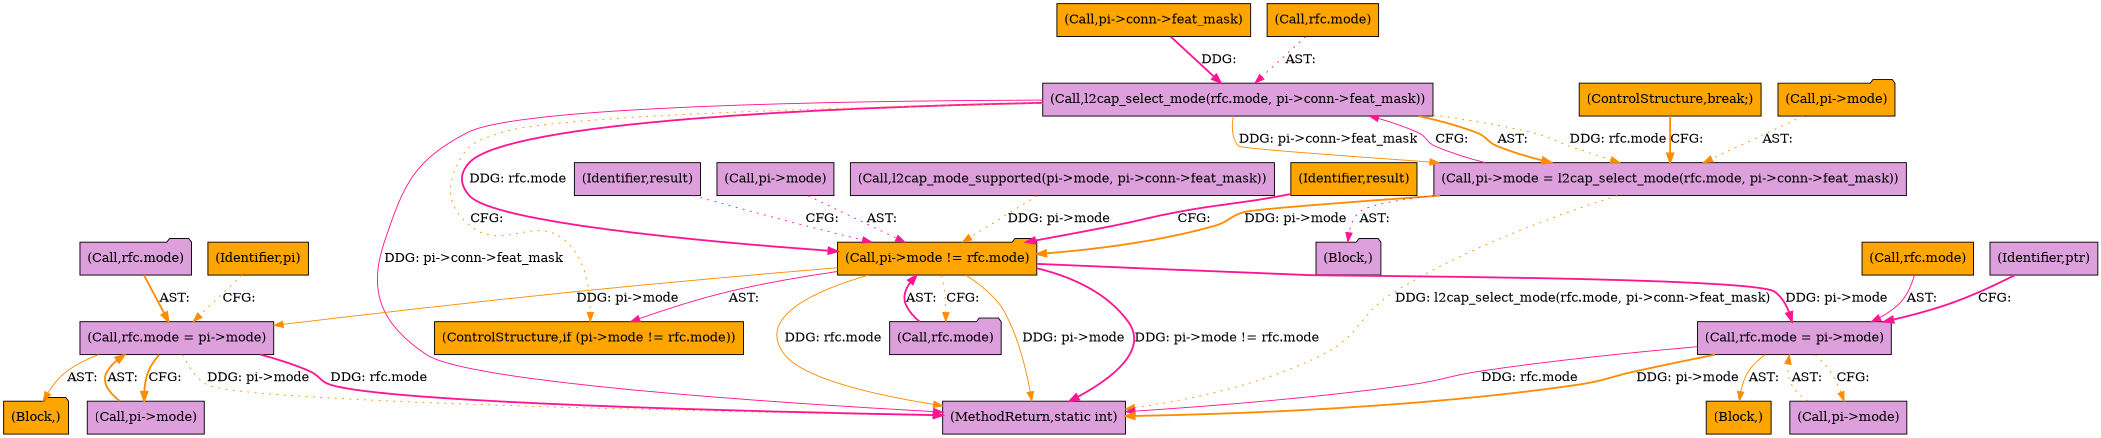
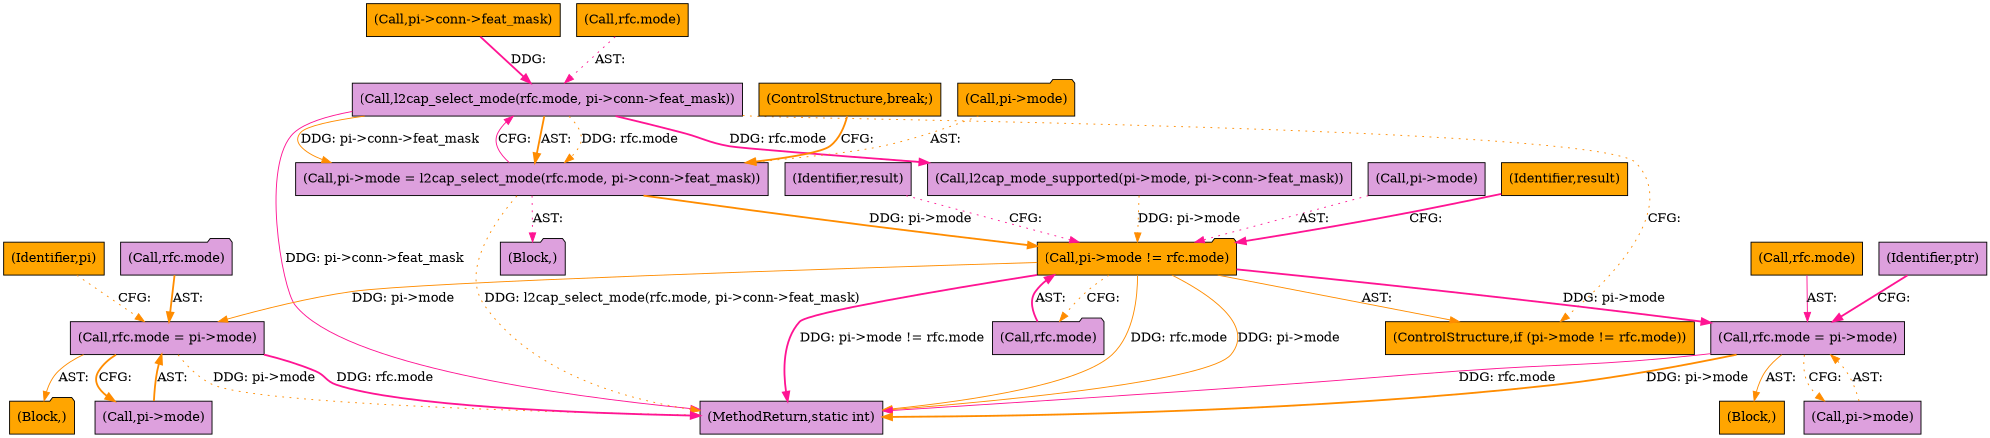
  digraph {
    node [fillcolor=plum shape=box style=filled]
    edge [color=darkorange style=bold]
    n1 [label="(Call,l2cap_select_mode(rfc.mode, pi->conn->feat_mask))"]
    n2 [label="(Call,pi->mode = l2cap_select_mode(rfc.mode, pi->conn->feat_mask))"]
    n3 [fillcolor=orange label="(Call,pi->mode != rfc.mode)" shape=folder]
    n4 [label="(MethodReturn,static int)"]
    n5 [fillcolor=orange label="(ControlStructure,if (pi->mode != rfc.mode))"]
    n6 [label="(Block,)" shape=folder]
    n7 [label="(Call,rfc.mode = pi->mode)"]
    n8 [label="(Call,rfc.mode = pi->mode)"]
    n9 [label="(Call,rfc.mode)" shape=folder]
    n10 [fillcolor=orange label="(Call,pi->conn->feat_mask)"]
    n11 [fillcolor=orange label="(Block,)" shape=folder]
    n12 [label="(Call,pi->mode)"]
    n13 [fillcolor=orange label="(Block,)"]
    n14 [label="(Call,pi->mode)"]
    n15 [fillcolor=orange label="(ControlStructure,break;)"]
    n16 [label="(Call,rfc.mode)" shape=folder]
    n17 [label="(Identifier,ptr)"]
    n18 [fillcolor=orange label="(Call,pi->mode)" shape=folder]
    n19 [fillcolor=orange label="(Call,rfc.mode)"]
    n20 [fillcolor=orange label="(Call,rfc.mode)"]
    n21 [label="(Call,pi->mode)"]
    n22 [label="(Call,l2cap_mode_supported(pi->mode, pi->conn->feat_mask))"]
    n23 [fillcolor=orange label="(Identifier,result)"]
    n24 [label="(Identifier,result)"]
    n25 [fillcolor=orange label="(Identifier,pi)"]
    n1 -> n2 [label="AST: "]
    n1 -> n2 [label="DDG: rfc.mode" style=dotted]
    n1 -> n2 [label="DDG: pi->conn->feat_mask" style=solid]
-   n1 -> n3 [color=deeppink label="DDG: rfc.mode"]
+   n1 -> n22 [color=deeppink label="DDG: rfc.mode"]
    n1 -> n4 [color=deeppink label="DDG: pi->conn->feat_mask" style=solid]
    n1 -> n5 [label="CFG: " style=dotted]
    n2 -> n1 [color=deeppink label="CFG: " style=solid]
    n2 -> n3 [label="DDG: pi->mode"]
    n2 -> n4 [label="DDG: l2cap_select_mode(rfc.mode, pi->conn->feat_mask)" style=dotted]
    n2 -> n6 [color=deeppink label="AST: " style=dotted]
    n3 -> n4 [label="DDG: rfc.mode" style=solid]
    n3 -> n4 [label="DDG: pi->mode" style=solid]
    n3 -> n4 [color=deeppink label="DDG: pi->mode != rfc.mode"]
-   n3 -> n5 [color=deeppink label="AST: " style=solid]
+   n3 -> n5 [label="AST: " style=solid]
    n3 -> n7 [label="DDG: pi->mode" style=solid]
    n3 -> n8 [color=deeppink label="DDG: pi->mode"]
    n3 -> n9 [label="CFG: " style=dotted]
    n7 -> n4 [label="DDG: pi->mode" style=dotted]
    n7 -> n4 [color=deeppink label="DDG: rfc.mode"]
    n7 -> n11 [label="AST: " style=solid]
    n7 -> n12 [label="CFG: "]
    n8 -> n4 [color=deeppink label="DDG: rfc.mode" style=solid]
    n8 -> n4 [label="DDG: pi->mode"]
    n8 -> n13 [label="AST: " style=solid]
    n8 -> n14 [label="CFG: " style=dotted]
    n9 -> n3 [color=deeppink label="AST: "]
    n10 -> n1 [color=deeppink label="DDG: "]
    n12 -> n7 [label="AST: "]
    n14 -> n8 [label="AST: " style=dotted]
    n15 -> n2 [label="CFG: "]
    n16 -> n7 [label="AST: "]
    n17 -> n8 [color=deeppink label="CFG: "]
    n18 -> n2 [label="AST: " style=dotted]
    n19 -> n1 [color=deeppink label="AST: " style=dotted]
    n20 -> n8 [color=deeppink label="AST: " style=solid]
    n21 -> n3 [color=deeppink label="AST: " style=dotted]
    n22 -> n3 [label="DDG: pi->mode" style=dotted]
    n23 -> n3 [color=deeppink label="CFG: "]
    n24 -> n3 [color=deeppink label="CFG: " style=dotted]
    n25 -> n7 [label="CFG: " style=dotted]
  }
